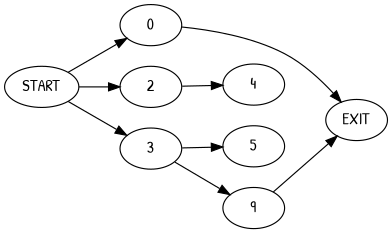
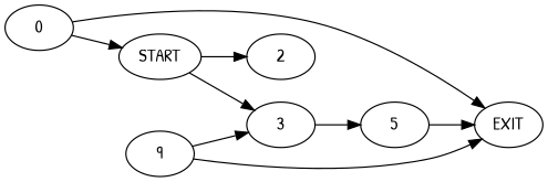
  digraph {
    fontname="Patrick Hand"
    rankdir=LR
    node [fontname="Patrick Hand"]
    edge [fontname="Patrick Hand"]
    n1 [label=START]
    n2 [label=0]
    2
    3
    n5 [label=EXIT]
-   4
    5
    n8 [label=9]
-   n1 -> n2
+   n2 -> n1
    n1 -> 2
    n1 -> 3
    n2 -> n5
-   2 -> 4
    3 -> 5
-   3 -> n8
+   n8 -> 3
+   5 -> n5
    n8 -> n5
  }
